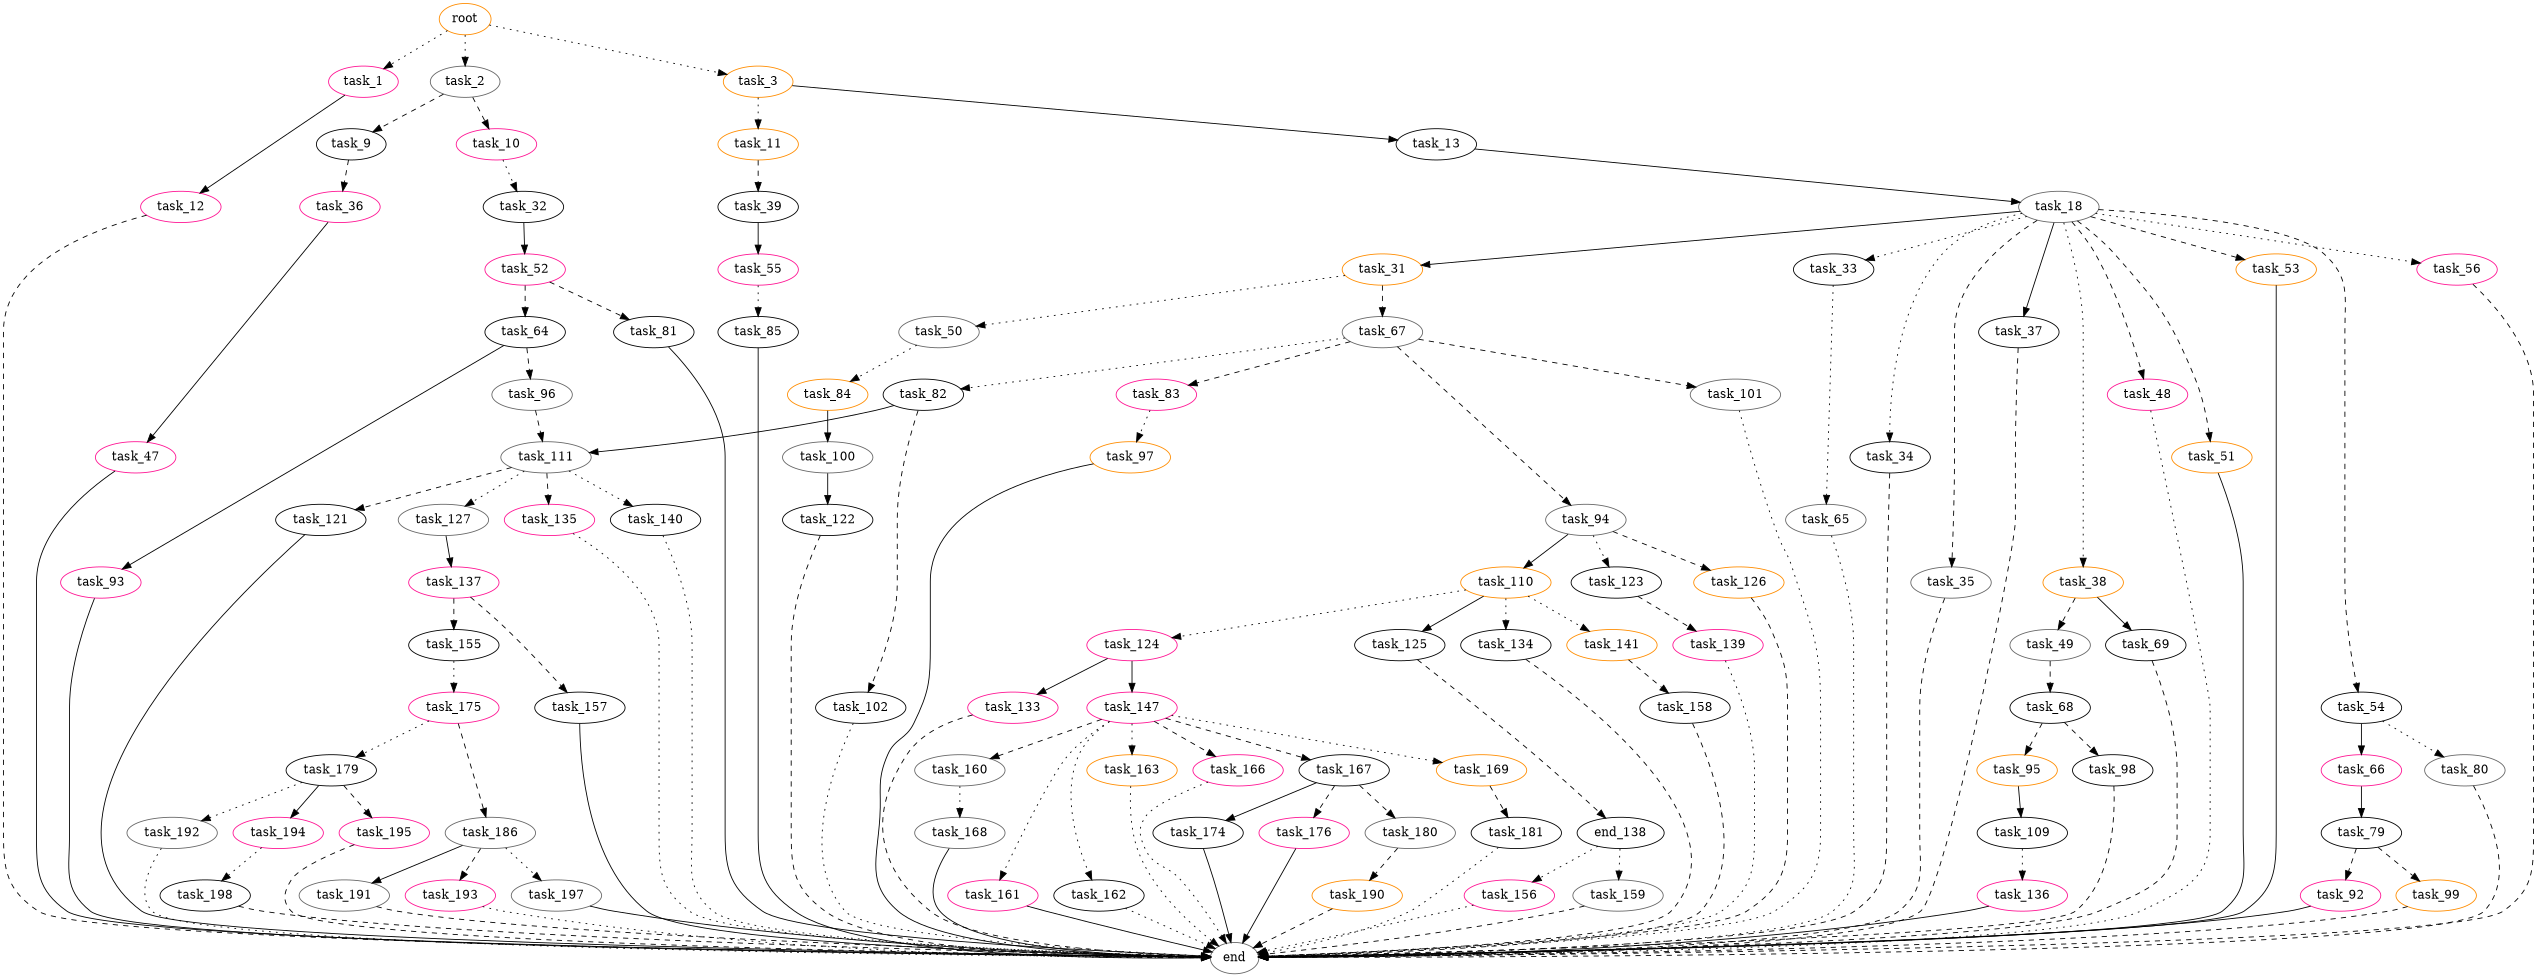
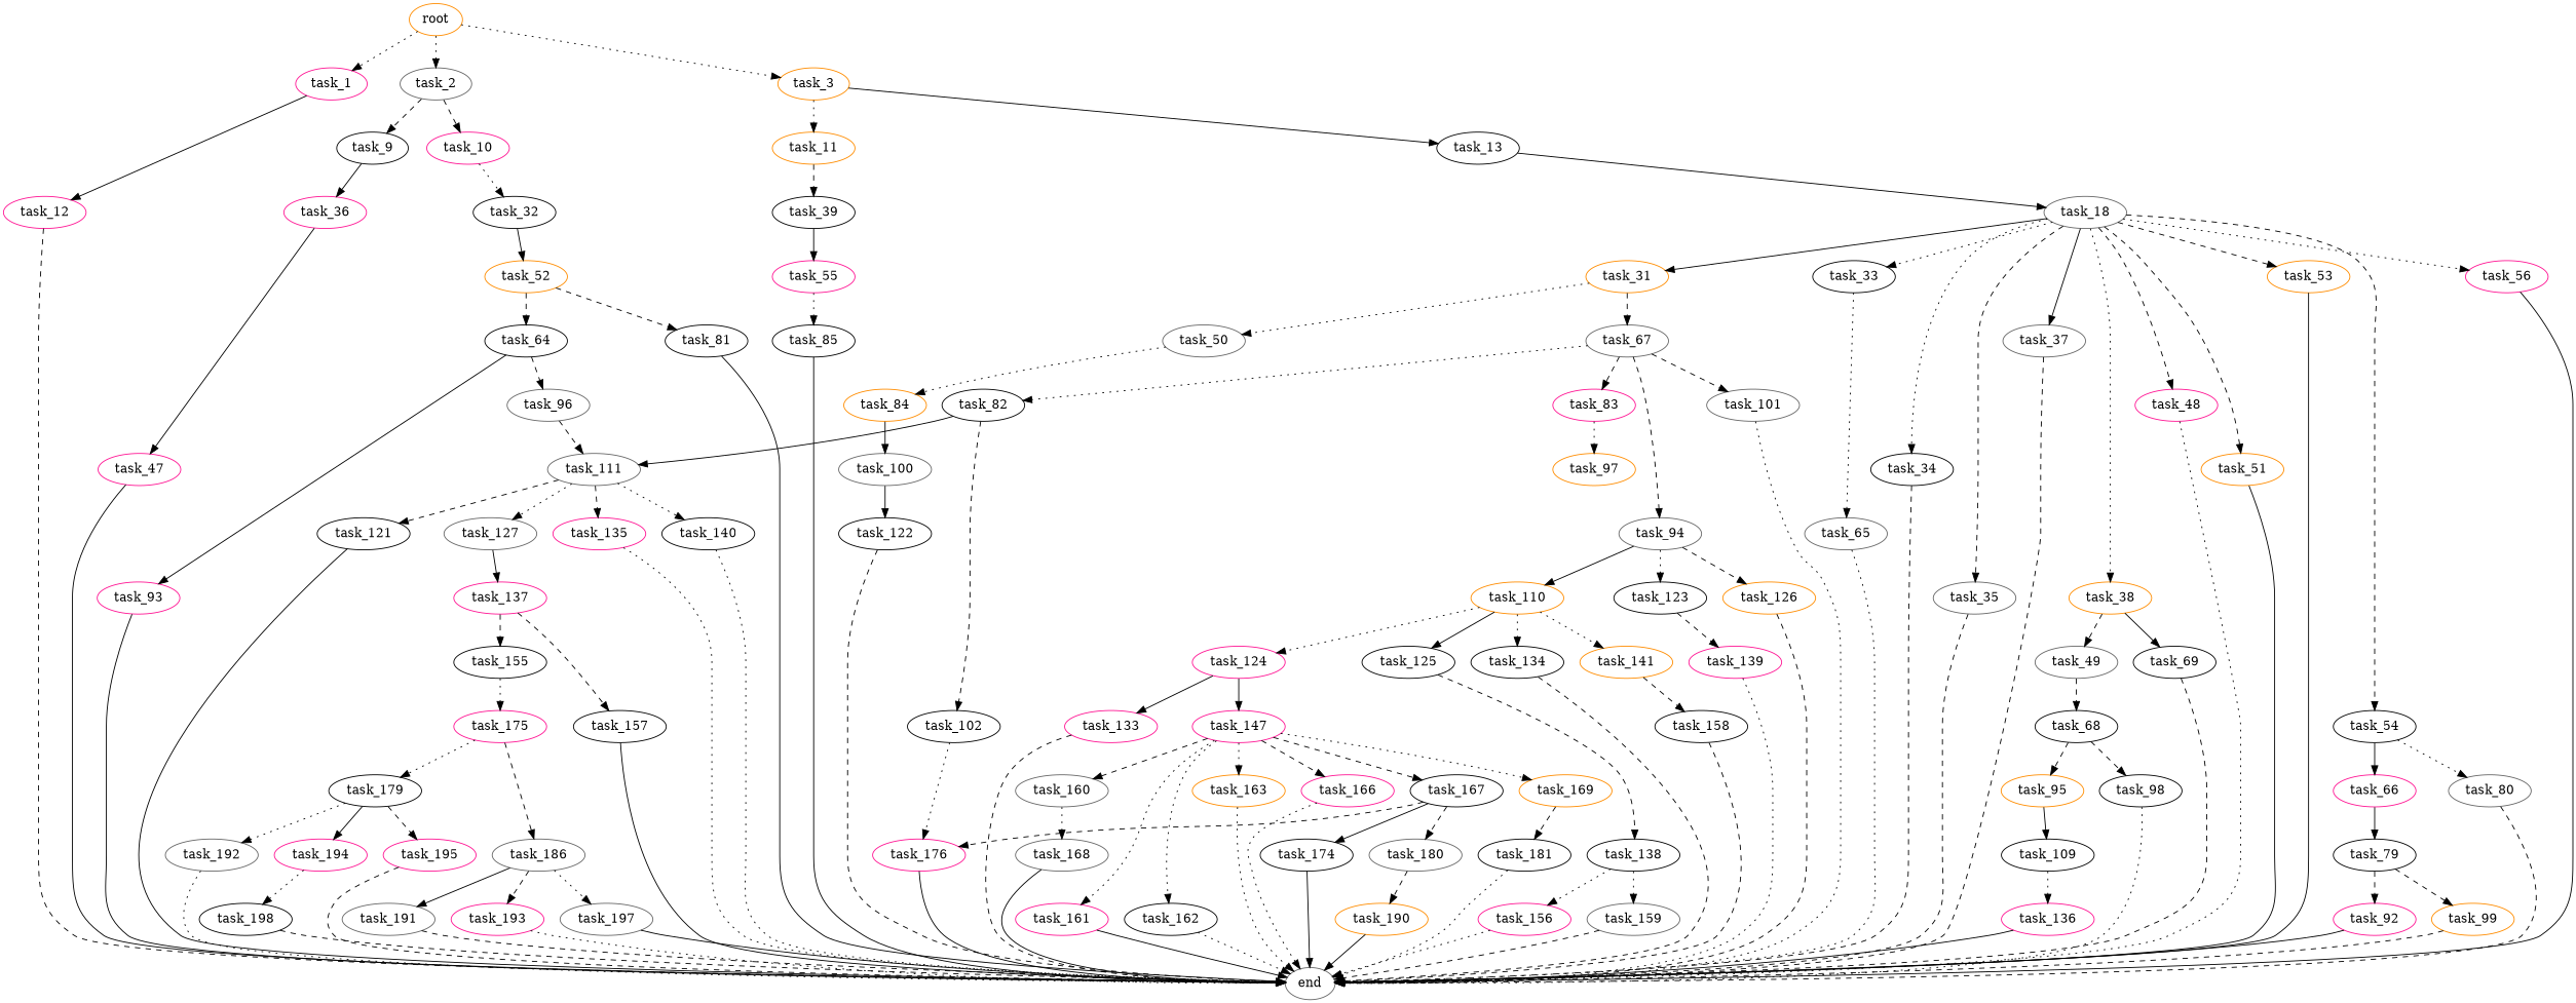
  digraph {
    node [color=black]
    edge [style=dashed]
    root [color=darkorange]
    task_1 [color=deeppink]
    task_2 [color=gray40]
    task_3 [color=darkorange]
    task_12 [color=deeppink]
    task_9
    task_10 [color=deeppink]
    task_11 [color=darkorange]
    task_13
    end [color=gray40]
    task_36 [color=deeppink]
    task_32
    task_39
    task_18 [color=gray40]
    task_47 [color=deeppink]
-   task_52 [color=deeppink]
+   task_52 [color=darkorange]
    task_55 [color=deeppink]
    task_31 [color=darkorange]
    task_33
    task_34
    task_35 [color=gray40]
-   task_37
+   task_37 [color=gray40]
    task_38 [color=darkorange]
    task_48 [color=deeppink]
    task_51 [color=darkorange]
    task_53 [color=darkorange]
    task_54
    task_56 [color=deeppink]
    task_64
    task_81
    task_85
    task_50 [color=gray40]
    task_67 [color=gray40]
    task_65 [color=gray40]
    task_49 [color=gray40]
    task_69
    task_68
    task_66 [color=deeppink]
    task_80 [color=gray40]
    task_84 [color=darkorange]
    task_82
    task_83 [color=deeppink]
    task_94 [color=gray40]
    task_101 [color=gray40]
    task_95 [color=darkorange]
    task_98
    task_79
    task_100 [color=gray40]
    task_111 [color=gray40]
    task_102
    task_97 [color=darkorange]
    task_110 [color=darkorange]
    task_123
    task_126 [color=darkorange]
    task_93 [color=deeppink]
    task_96 [color=gray40]
    task_109
    task_122
    task_92 [color=deeppink]
    task_99 [color=darkorange]
    task_121
    task_127 [color=gray40]
    task_135 [color=deeppink]
    task_140
    task_124 [color=deeppink]
    task_125
    task_134
    task_141 [color=darkorange]
    task_139 [color=deeppink]
    task_136 [color=deeppink]
    task_137 [color=deeppink]
    task_133 [color=deeppink]
    task_147 [color=deeppink]
-   task_138 [label=end_138]
+   task_138
    task_158
    task_160 [color=gray40]
    task_161 [color=deeppink]
    task_162
    task_163 [color=darkorange]
    task_166 [color=deeppink]
    task_167
    task_169 [color=darkorange]
    task_156 [color=deeppink]
    task_159 [color=gray40]
    task_155
    task_157
    task_168 [color=gray40]
    task_174
    task_176 [color=deeppink]
    task_180 [color=gray40]
    task_181
    task_175 [color=deeppink]
    task_179
    task_186 [color=gray40]
    task_190 [color=darkorange]
    task_192 [color=gray40]
    task_194 [color=deeppink]
    task_195 [color=deeppink]
    task_191 [color=gray40]
    task_193 [color=deeppink]
    task_197 [color=gray40]
    task_198
    root -> task_1 [style=dotted]
    root -> task_2 [style=dotted]
    root -> task_3 [style=dotted]
    task_1 -> task_12 [style=solid]
    task_2 -> task_9
    task_2 -> task_10
    task_3 -> task_11 [style=dotted]
    task_3 -> task_13 [style=solid]
    task_12 -> end
-   task_9 -> task_36
+   task_9 -> task_36 [style=solid]
    task_10 -> task_32 [style=dotted]
    task_11 -> task_39
    task_13 -> task_18 [style=solid]
    task_36 -> task_47 [style=solid]
    task_32 -> task_52 [style=solid]
    task_39 -> task_55 [style=solid]
    task_18 -> task_31 [style=solid]
    task_18 -> task_33 [style=dotted]
    task_18 -> task_34 [style=dotted]
    task_18 -> task_35
    task_18 -> task_37 [style=solid]
    task_18 -> task_38 [style=dotted]
    task_18 -> task_48
    task_18 -> task_51
    task_18 -> task_53
    task_18 -> task_54
    task_18 -> task_56 [style=dotted]
    task_47 -> end [style=solid]
    task_52 -> task_64
    task_52 -> task_81
    task_55 -> task_85 [style=dotted]
    task_31 -> task_50 [style=dotted]
    task_31 -> task_67
    task_33 -> task_65 [style=dotted]
    task_34 -> end
    task_35 -> end
    task_37 -> end
    task_38 -> task_49
    task_38 -> task_69 [style=solid]
    task_48 -> end [style=dotted]
    task_51 -> end [style=solid]
    task_53 -> end [style=solid]
    task_54 -> task_66 [style=solid]
    task_54 -> task_80 [style=dotted]
-   task_56 -> end
+   task_56 -> end [style=solid]
    task_64 -> task_93 [style=solid]
    task_64 -> task_96
    task_81 -> end [style=solid]
    task_85 -> end [style=solid]
    task_50 -> task_84 [style=dotted]
    task_67 -> task_82 [style=dotted]
    task_67 -> task_83
    task_67 -> task_94
    task_67 -> task_101
    task_65 -> end [style=dotted]
    task_49 -> task_68
    task_69 -> end
    task_68 -> task_95
    task_68 -> task_98
    task_66 -> task_79 [style=solid]
    task_80 -> end
    task_84 -> task_100 [style=solid]
    task_82 -> task_111 [style=solid]
    task_82 -> task_102
    task_83 -> task_97 [style=dotted]
    task_94 -> task_110 [style=solid]
    task_94 -> task_123 [style=dotted]
    task_94 -> task_126
    task_101 -> end [style=dotted]
    task_95 -> task_109 [style=solid]
-   task_98 -> end
+   task_98 -> end [style=dotted]
    task_79 -> task_92
    task_79 -> task_99
    task_100 -> task_122 [style=solid]
    task_111 -> task_121
    task_111 -> task_127 [style=dotted]
    task_111 -> task_135
    task_111 -> task_140 [style=dotted]
-   task_102 -> end [style=dotted]
-   task_97 -> end [style=solid]
+   task_102 -> task_176 [style=dotted]
    task_110 -> task_124 [style=dotted]
    task_110 -> task_125 [style=solid]
    task_110 -> task_134 [style=dotted]
    task_110 -> task_141 [style=dotted]
    task_123 -> task_139
    task_126 -> end
    task_93 -> end [style=solid]
    task_96 -> task_111
    task_109 -> task_136 [style=dotted]
    task_122 -> end
    task_92 -> end [style=solid]
    task_99 -> end
    task_121 -> end [style=solid]
    task_127 -> task_137 [style=solid]
    task_135 -> end [style=dotted]
    task_140 -> end [style=dotted]
    task_124 -> task_133 [style=solid]
    task_124 -> task_147 [style=solid]
    task_125 -> task_138
    task_134 -> end
    task_141 -> task_158
    task_139 -> end [style=dotted]
    task_136 -> end [style=solid]
    task_137 -> task_155
    task_137 -> task_157
    task_133 -> end
    task_147 -> task_160
    task_147 -> task_161 [style=dotted]
    task_147 -> task_162 [style=dotted]
    task_147 -> task_163 [style=dotted]
    task_147 -> task_166
    task_147 -> task_167
    task_147 -> task_169 [style=dotted]
    task_138 -> task_156 [style=dotted]
    task_138 -> task_159 [style=dotted]
    task_158 -> end
    task_160 -> task_168 [style=dotted]
    task_161 -> end [style=solid]
    task_162 -> end [style=dotted]
    task_163 -> end [style=dotted]
    task_166 -> end [style=dotted]
    task_167 -> task_174 [style=solid]
    task_167 -> task_176
    task_167 -> task_180
    task_169 -> task_181
    task_156 -> end [style=dotted]
    task_159 -> end
    task_155 -> task_175 [style=dotted]
    task_157 -> end [style=solid]
    task_168 -> end [style=solid]
    task_174 -> end [style=solid]
    task_176 -> end [style=solid]
    task_180 -> task_190
    task_181 -> end [style=dotted]
    task_175 -> task_179 [style=dotted]
    task_175 -> task_186
    task_179 -> task_192 [style=dotted]
    task_179 -> task_194 [style=solid]
    task_179 -> task_195
    task_186 -> task_191 [style=solid]
    task_186 -> task_193
    task_186 -> task_197 [style=dotted]
-   task_190 -> end
+   task_190 -> end [style=solid]
    task_192 -> end [style=dotted]
    task_194 -> task_198 [style=dotted]
    task_195 -> end
    task_191 -> end
    task_193 -> end [style=dotted]
    task_197 -> end [style=solid]
    task_198 -> end
  }
